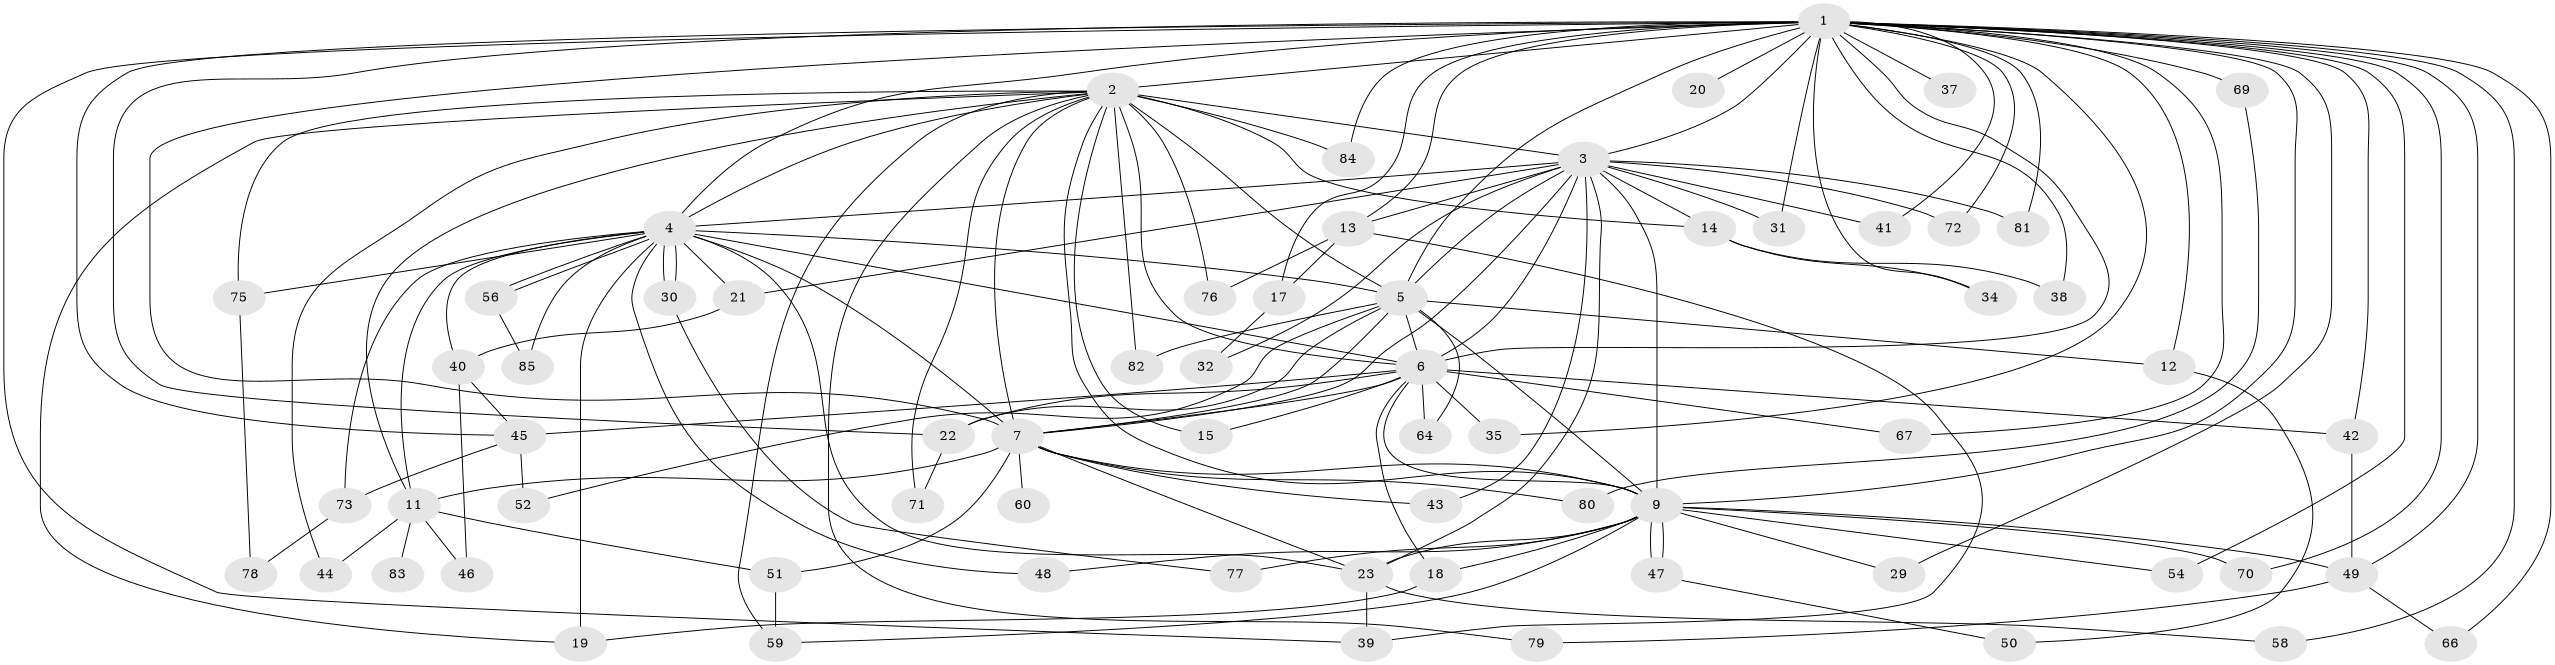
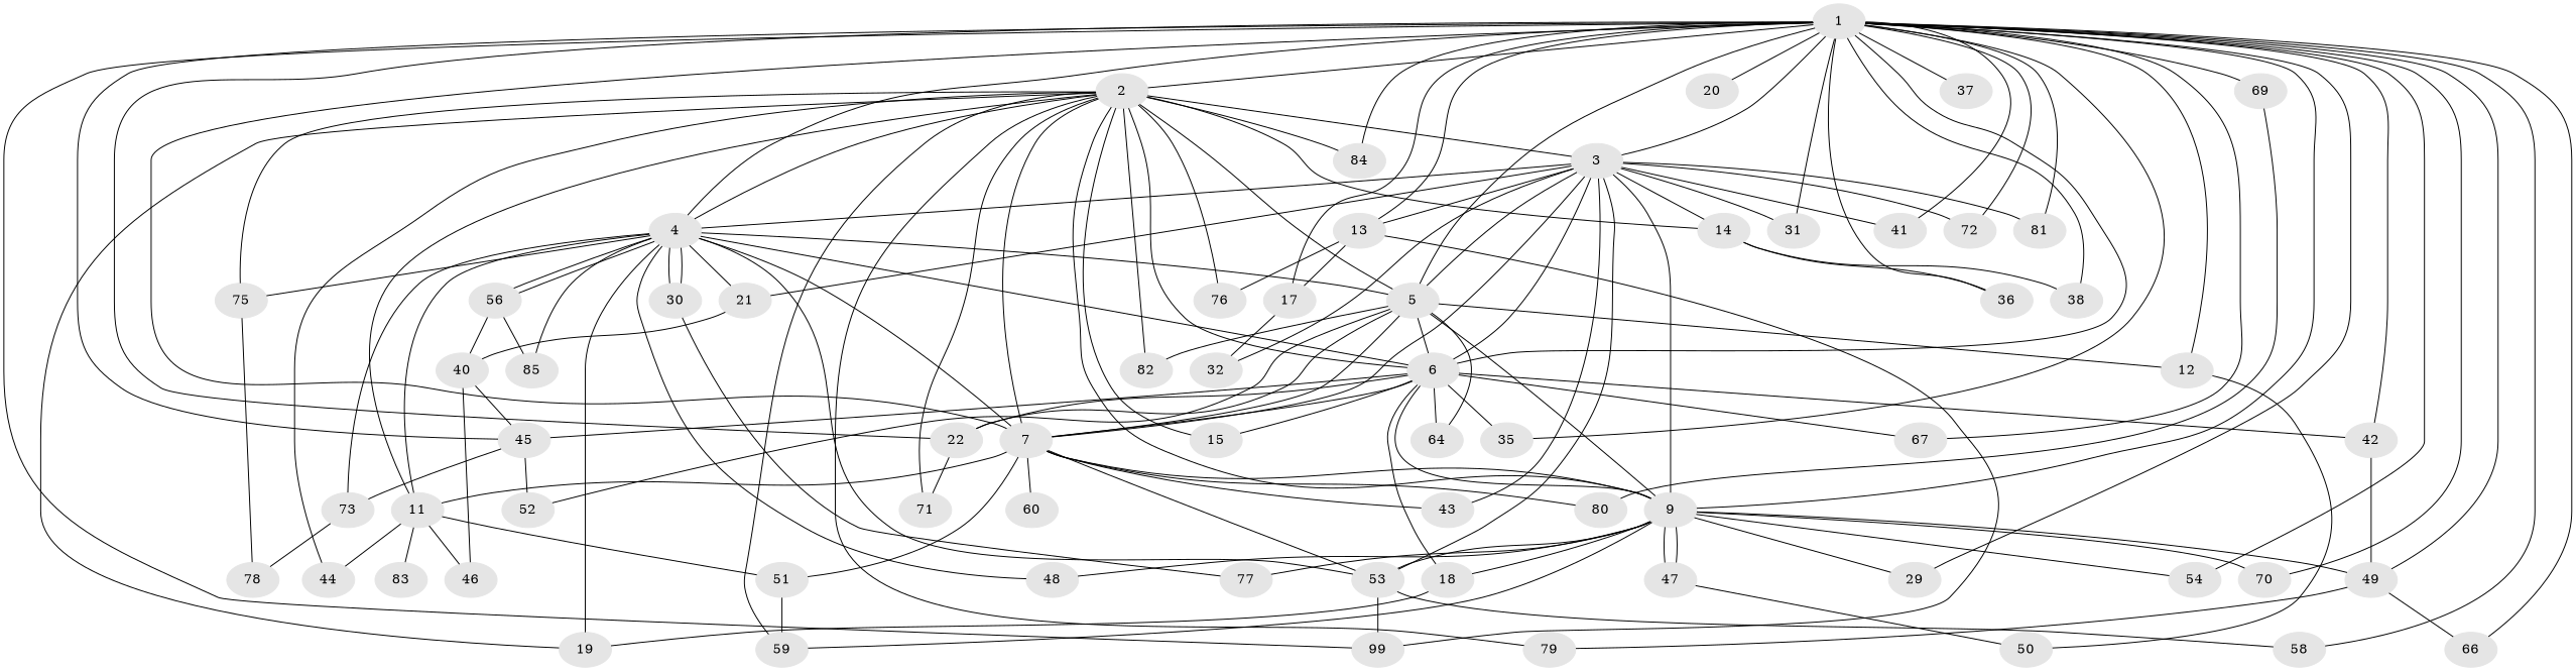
  graph {
    node [color=gray90 style=filled]
    1 [super="+8"]
    2 [super="+10"]
    3 [super="+87"]
    4 [super="+53"]
    5 [super="+16"]
    6 [super="+28"]
    7 [super="+25"]
    9 [super="+24"]
    12
    13 [super="+65"]
    17
    20
    22 [super="+36"]
    29
    31
-   34
+   34 [label=36]
    35
    37
    38
-   39 [super="+63"]
+   39 [super="+63" label=99]
    41
    42
    45 [super="+57"]
    49 [super="+74"]
    54
    58
    66
    67
    69
    70
    72
    81
    84
    11 [super="+33"]
    14
    15
    19 [super="+27"]
    44
    59 [super="+61"]
    71
    75
    76
    79
    82
    21
-   23 [super="+86"]
+   23 [super="+86" label=53]
    32
    43
    30
    40 [super="+68"]
    48
    56
    73
    85
    52
    64
    18
    51
    60
    80
    47
    77
    50
    83
    46
    78
    1 -- 2 [weight=4]
    1 -- 3 [weight=2]
    1 -- 4 [weight=2]
    1 -- 5 [weight=2]
    1 -- 6 [weight=2]
    1 -- 7 [weight=2]
    1 -- 9 [weight=2]
    1 -- 12
    1 -- 13 [weight=2]
    1 -- 17
    1 -- 20 [weight=2]
    1 -- 22
    1 -- 29
    1 -- 31
    1 -- 34
    1 -- 35
    1 -- 37 [weight=2]
    1 -- 38
    1 -- 39
    1 -- 41
    1 -- 42
    1 -- 45
    1 -- 49
    1 -- 54
    1 -- 58
    1 -- 66
    1 -- 67
    1 -- 69 [weight=2]
    1 -- 70
    1 -- 72
    1 -- 81
    1 -- 84
    2 -- 3 [weight=2]
    2 -- 4 [weight=2]
    2 -- 5 [weight=3]
    2 -- 6 [weight=2]
    2 -- 7 [weight=2]
    2 -- 9 [weight=2]
    2 -- 84
    2 -- 11
    2 -- 14
    2 -- 15
    2 -- 19
    2 -- 44
    2 -- 59
    2 -- 71
    2 -- 75
    2 -- 76
    2 -- 79
    2 -- 82
    3 -- 4
    3 -- 5
    3 -- 6 [weight=2]
    3 -- 7
    3 -- 9 [weight=2]
    3 -- 13
    3 -- 31
    3 -- 41
    3 -- 72
    3 -- 81
    3 -- 14
    3 -- 21
    3 -- 23
    3 -- 32
    3 -- 43
    4 -- 5
    4 -- 6 [weight=2]
    4 -- 7 [weight=2]
    4 -- 11
    4 -- 19
    4 -- 75
    4 -- 21
    4 -- 23
    4 -- 30
    4 -- 30
-   4 -- 40
+   56 -- 40
    4 -- 48
    4 -- 56
    4 -- 56
    4 -- 73
    4 -- 85
    5 -- 6
    5 -- 7
    5 -- 9
    5 -- 12
    5 -- 22
    5 -- 82
    5 -- 52
    5 -- 64
    6 -- 7
    6 -- 9
    6 -- 22
    6 -- 35
    6 -- 42
    6 -- 45
    6 -- 67
    6 -- 15
    6 -- 64
    6 -- 18
    7 -- 9
    7 -- 11
    7 -- 23
    7 -- 43
    7 -- 51
    7 -- 60 [weight=2]
    7 -- 80
    9 -- 29
    9 -- 49
    9 -- 54
    9 -- 70
    9 -- 59
    9 -- 23
    9 -- 48
    9 -- 18
    9 -- 47
    9 -- 47
    9 -- 77
    12 -- 50
    13 -- 17
    13 -- 39
    13 -- 76
    17 -- 32
    22 -- 71
    42 -- 49
    45 -- 73
    45 -- 52
    49 -- 66
    49 -- 79
    69 -- 80
    11 -- 44
    11 -- 51
    11 -- 83
    11 -- 46
    14 -- 34
    14 -- 38
    75 -- 78
    21 -- 40
    23 -- 39
    23 -- 58
    30 -- 77
    40 -- 45
    40 -- 46
    56 -- 85
    73 -- 78
    18 -- 19
    51 -- 59
    47 -- 50
  }
